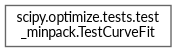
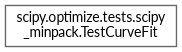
  digraph {
    rankdir=LR
    fontname=Lato
-   n1 [color=grey40 fillcolor=white fontname=Lato fontsize=10 height=0.2 label="scipy.optimize.tests.test\l_minpack.TestCurveFit" shape=box style=filled width=0.4]
+   n1 [color=grey40 fillcolor=white fontname=Lato fontsize=10 height=0.2 label="scipy.optimize.tests.scipy\l_minpack.TestCurveFit" shape=box style=filled width=0.4]
  }
